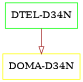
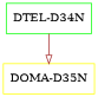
  digraph {
    node [shape=box]
    "DTEL-D34N" [color=green]
-   "DOMA-D34N" [color=yellow]
+   "DOMA-D34N" [color=yellow label="DOMA-D35N"]
    "DTEL-D34N" -> "DOMA-D34N" [color=brown arrowhead=onormal]
  }
